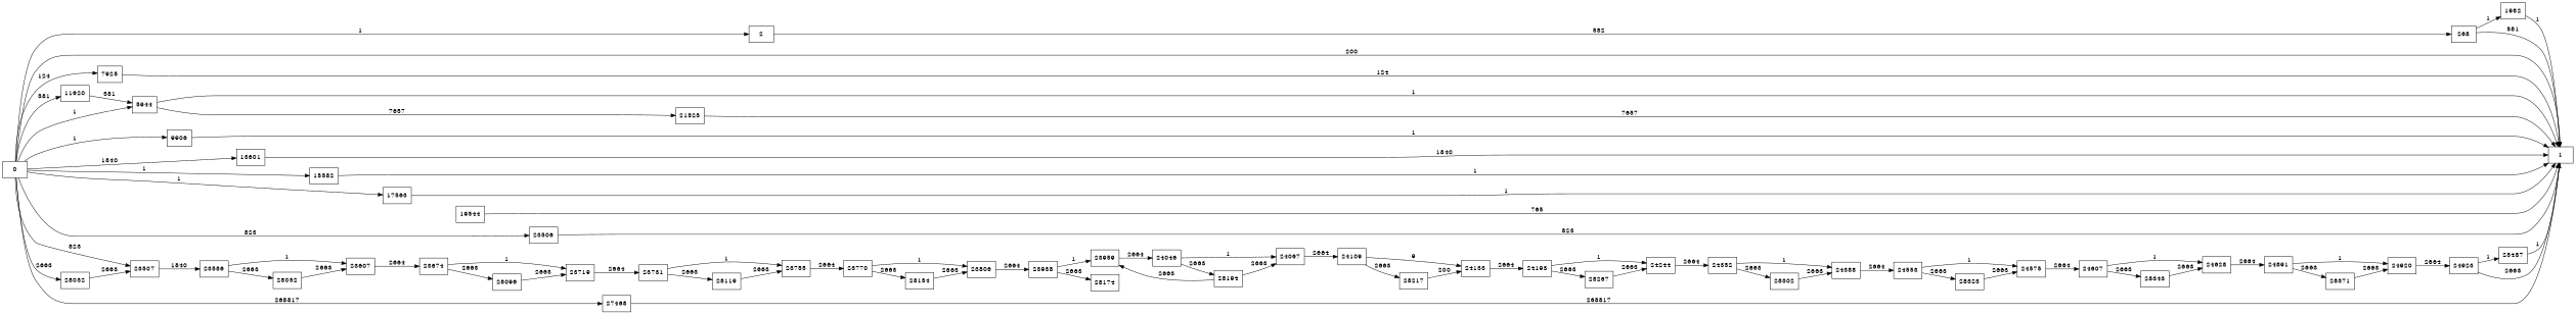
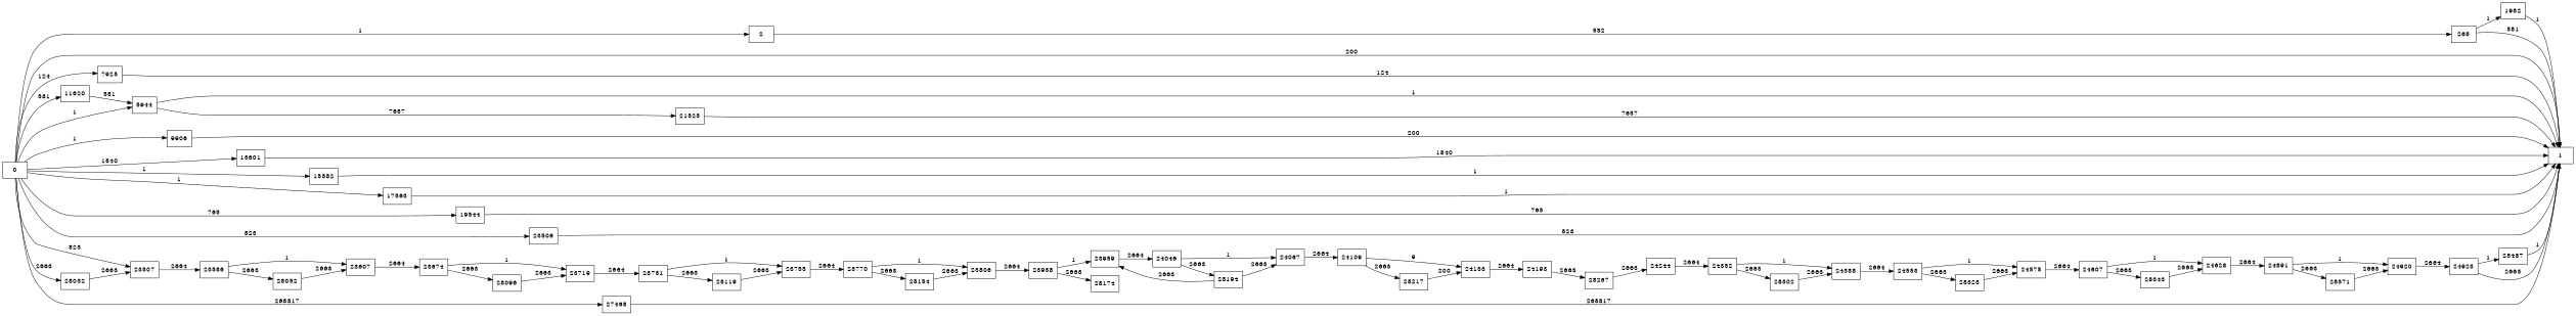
  digraph {
    rankdir=LR
    node [shape=rectangle]
    2
    268
    1
    1982
    5944
    21525
    7925
    9906
    11620
    13601
    15582
    17563
    19544
    23506
    23507
    23586
    23607
    28052
    23674
    23719
    28096
    23731
    23755
    28119
    23770
    23806
    28154
    23938
    23959
    28174
    24046
    24067
    28194
    24109
    24133
    28217
    24193
    24244
    28267
    24352
    24388
    28302
    24553
    24575
    28323
    24607
    24628
    28343
    24891
    24920
    28371
    24923
    25487
    27468
    28032
    0
    2 -> 268 [label=582]
    268 -> 1 [label=581]
    268 -> 1982 [label=1]
    1982 -> 1 [label=1]
    5944 -> 1 [label=1]
    5944 -> 21525 [label=7657]
    21525 -> 1 [label=7657]
    7925 -> 1 [label=124]
-   9906 -> 1 [label=1]
+   9906 -> 1 [label=200]
    11620 -> 5944 [label=581]
    13601 -> 1 [label=1840]
    15582 -> 1 [label=1]
    17563 -> 1 [label=1]
    19544 -> 1 [label=765]
    23506 -> 1 [label=823]
-   23507 -> 23586 [label=1840]
+   23507 -> 23586 [label=2664]
    23586 -> 23607 [label=1]
    23586 -> 28052 [label=2663]
    23607 -> 23674 [label=2664]
    28052 -> 23607 [label=2663]
    23674 -> 23719 [label=1]
    23674 -> 28096 [label=2663]
    23719 -> 23731 [label=2664]
    28096 -> 23719 [label=2663]
    23731 -> 23755 [label=1]
    23731 -> 28119 [label=2663]
    23755 -> 23770 [label=2664]
    28119 -> 23755 [label=2663]
    23770 -> 23806 [label=1]
    23770 -> 28154 [label=2663]
    23806 -> 23938 [label=2664]
    28154 -> 23806 [label=2663]
    23938 -> 23959 [label=1]
    23938 -> 28174 [label=2663]
    23959 -> 24046 [label=2664]
    24046 -> 24067 [label=1]
    24046 -> 28194 [label=2663]
    24067 -> 24109 [label=2664]
    28194 -> 23959 [label=2663]
    28194 -> 24067 [label=2663]
    24109 -> 24133 [label=9]
    24109 -> 28217 [label=2663]
    24133 -> 24193 [label=2664]
    28217 -> 24133 [label=200]
-   24193 -> 24244 [label=1]
    24193 -> 28267 [label=2663]
    24244 -> 24352 [label=2664]
    28267 -> 24244 [label=2663]
    24352 -> 24388 [label=1]
    24352 -> 28302 [label=2663]
    24388 -> 24553 [label=2664]
    28302 -> 24388 [label=2663]
    24553 -> 24575 [label=1]
    24553 -> 28323 [label=2663]
    24575 -> 24607 [label=2664]
    28323 -> 24575 [label=2663]
    24607 -> 24628 [label=1]
    24607 -> 28343 [label=2663]
    24628 -> 24891 [label=2664]
    28343 -> 24628 [label=2663]
    24891 -> 24920 [label=1]
    24891 -> 28371 [label=2663]
    24920 -> 24923 [label=2664]
    28371 -> 24920 [label=2663]
    24923 -> 1 [label=2663]
    24923 -> 25487 [label=1]
    25487 -> 1 [label=1]
    27468 -> 1 [label=268817]
    28032 -> 23507 [label=2663]
    0 -> 2 [label=1]
    0 -> 1 [label=200]
    0 -> 5944 [label=1]
    0 -> 7925 [label=124]
    0 -> 9906 [label=1]
    0 -> 11620 [label=581]
    0 -> 13601 [label=1840]
    0 -> 15582 [label=1]
    0 -> 17563 [label=1]
+   0 -> 19544 [label=765]
    0 -> 23506 [label=823]
    0 -> 23507 [label=823]
    0 -> 27468 [label=268817]
    0 -> 28032 [label=2663]
  }
